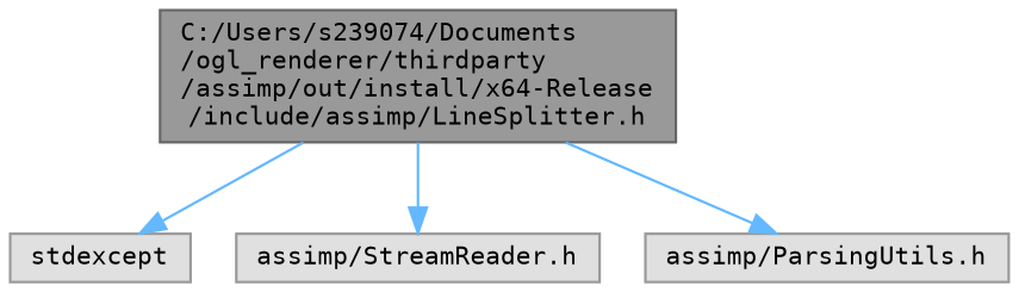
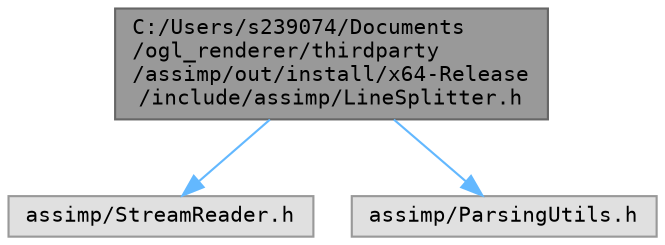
  digraph {
    node [color=grey60 fillcolor="#E0E0E0" fontname=Terminal fontsize=10 shape=box style=filled]
    edge [color=steelblue1 fontname=Terminal fontsize=10 labelfontname=Helvetica labelfontsize=10 style=solid]
    n1 [color=gray40 fillcolor=grey60 fontcolor=black height=0.2 label="C:/Users/s239074/Documents\l/ogl_renderer/thirdparty\l/assimp/out/install/x64-Release\l/include/assimp/LineSplitter.h" width=0.4]
-   n2 [height=0.2 label=stdexcept width=0.4]
    n3 [height=0.2 label="assimp/StreamReader.h" width=0.4]
    n4 [height=0.2 label="assimp/ParsingUtils.h" width=0.4]
-   n1 -> n2
    n1 -> n3
    n1 -> n4
  }
